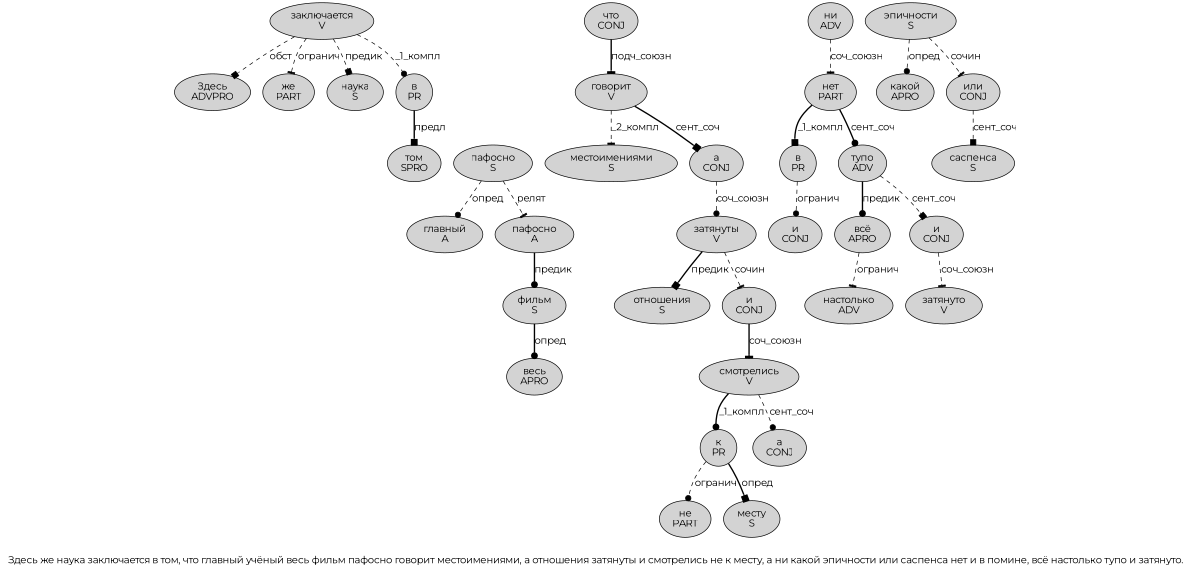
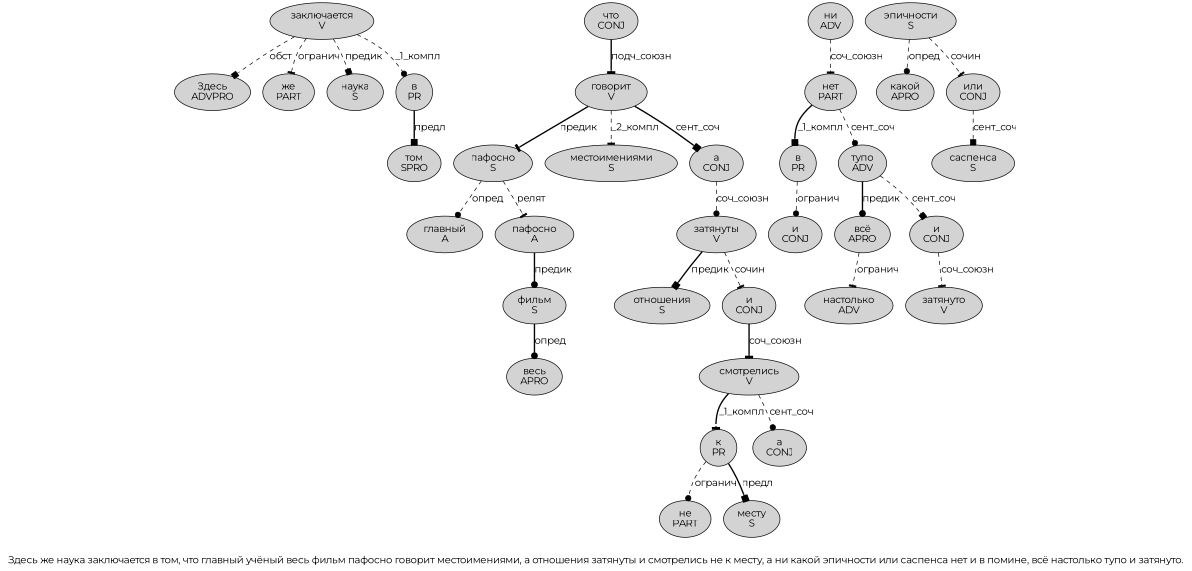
  digraph {
    fontname=Montserrat
    label="Здесь же наука заключается в том, что главный учёный весь фильм пафосно говорит местоимениями, а отношения затянуты и смотрелись не к месту, а ни какой эпичности или саспенса нет и в помине, всё настолько тупо и затянуто."
    node [fillcolor=lightgray fontname=Montserrat penwidth=1 shape=ellipse style=filled]
    edge [arrowhead=dot fontname=Montserrat style=dashed]
    n1 [label="Здесь\nADVPRO"]
    n2 [label="же\nPART"]
    n3 [label="наука\nS"]
    n4 [label="заключается\nV"]
    n5 [label="в\nPR"]
    n6 [label="том\nSPRO"]
    n7 [label="что\nCONJ"]
    n8 [label="говорит\nV"]
    n9 [label="пафосно\nS"]
    n10 [label="местоимениями\nS"]
    n11 [label="а\nCONJ"]
    n12 [label="главный\nA"]
    n13 [label="пафосно\nA"]
    n14 [label="фильм\nS"]
    n15 [label="весь\nAPRO"]
    n16 [label="затянуты\nV"]
    n17 [label="отношения\nS"]
    n18 [label="и\nCONJ"]
    n19 [label="смотрелись\nV"]
    n20 [label="к\nPR"]
    n21 [label="а\nCONJ"]
    n22 [label="не\nPART"]
    n23 [label="месту\nS"]
    n24 [label="ни\nADV"]
    n25 [label="нет\nPART"]
    n26 [label="в\nPR"]
    n27 [label="тупо\nADV"]
    n28 [label="какой\nAPRO"]
    n29 [label="эпичности\nS"]
    n30 [label="или\nCONJ"]
    n31 [label="саспенса\nS"]
    n32 [label="и\nCONJ"]
    n33 [label="всё\nAPRO"]
    n34 [label="и\nCONJ"]
    n35 [label="настолько\nADV"]
    n36 [label="затянуто\nV"]
    n4 -> n1 [arrowhead=box label="обст"]
    n4 -> n2 [arrowhead=tee label="огранич"]
    n4 -> n3 [arrowhead=box label="предик"]
    n4 -> n5 [label="_1_компл"]
    n5 -> n6 [arrowhead=box label="предл" style=bold]
    n7 -> n8 [arrowhead=tee label="подч_союзн" style=bold]
+   n8 -> n9 [arrowhead=tee label="предик" style=bold]
    n8 -> n10 [arrowhead=tee label="_2_компл"]
    n8 -> n11 [arrowhead=box label="сент_соч" style=bold]
    n9 -> n12 [label="опред"]
    n9 -> n13 [arrowhead=tee label="релят"]
    n11 -> n16 [label="соч_союзн"]
    n13 -> n14 [label="предик" style=bold]
    n14 -> n15 [label="опред" style=bold]
    n16 -> n17 [arrowhead=box label="предик" style=bold]
    n16 -> n18 [arrowhead=tee label="сочин"]
    n18 -> n19 [arrowhead=tee label="соч_союзн" style=bold]
-   n19 -> n20 [label="_1_компл" style=bold]
+   n19 -> n20 [arrowhead=tee label="_1_компл" style=bold]
    n19 -> n21 [label="сент_соч"]
    n20 -> n22 [label="огранич"]
-   n20 -> n23 [arrowhead=box label="опред" style=bold]
+   n20 -> n23 [arrowhead=box label="предл" style=bold]
    n24 -> n25 [arrowhead=tee label="соч_союзн"]
    n25 -> n26 [arrowhead=box label="_1_компл" style=bold]
-   n25 -> n27 [label="сент_соч" style=bold]
+   n25 -> n27 [label="сент_соч"]
    n26 -> n32 [label="огранич"]
    n27 -> n33 [label="предик" style=bold]
    n27 -> n34 [arrowhead=box label="сент_соч"]
    n29 -> n28 [label="опред"]
    n29 -> n30 [arrowhead=tee label="сочин"]
    n30 -> n31 [arrowhead=box label="сент_соч"]
    n33 -> n35 [arrowhead=tee label="огранич"]
    n34 -> n36 [arrowhead=tee label="соч_союзн"]
  }
